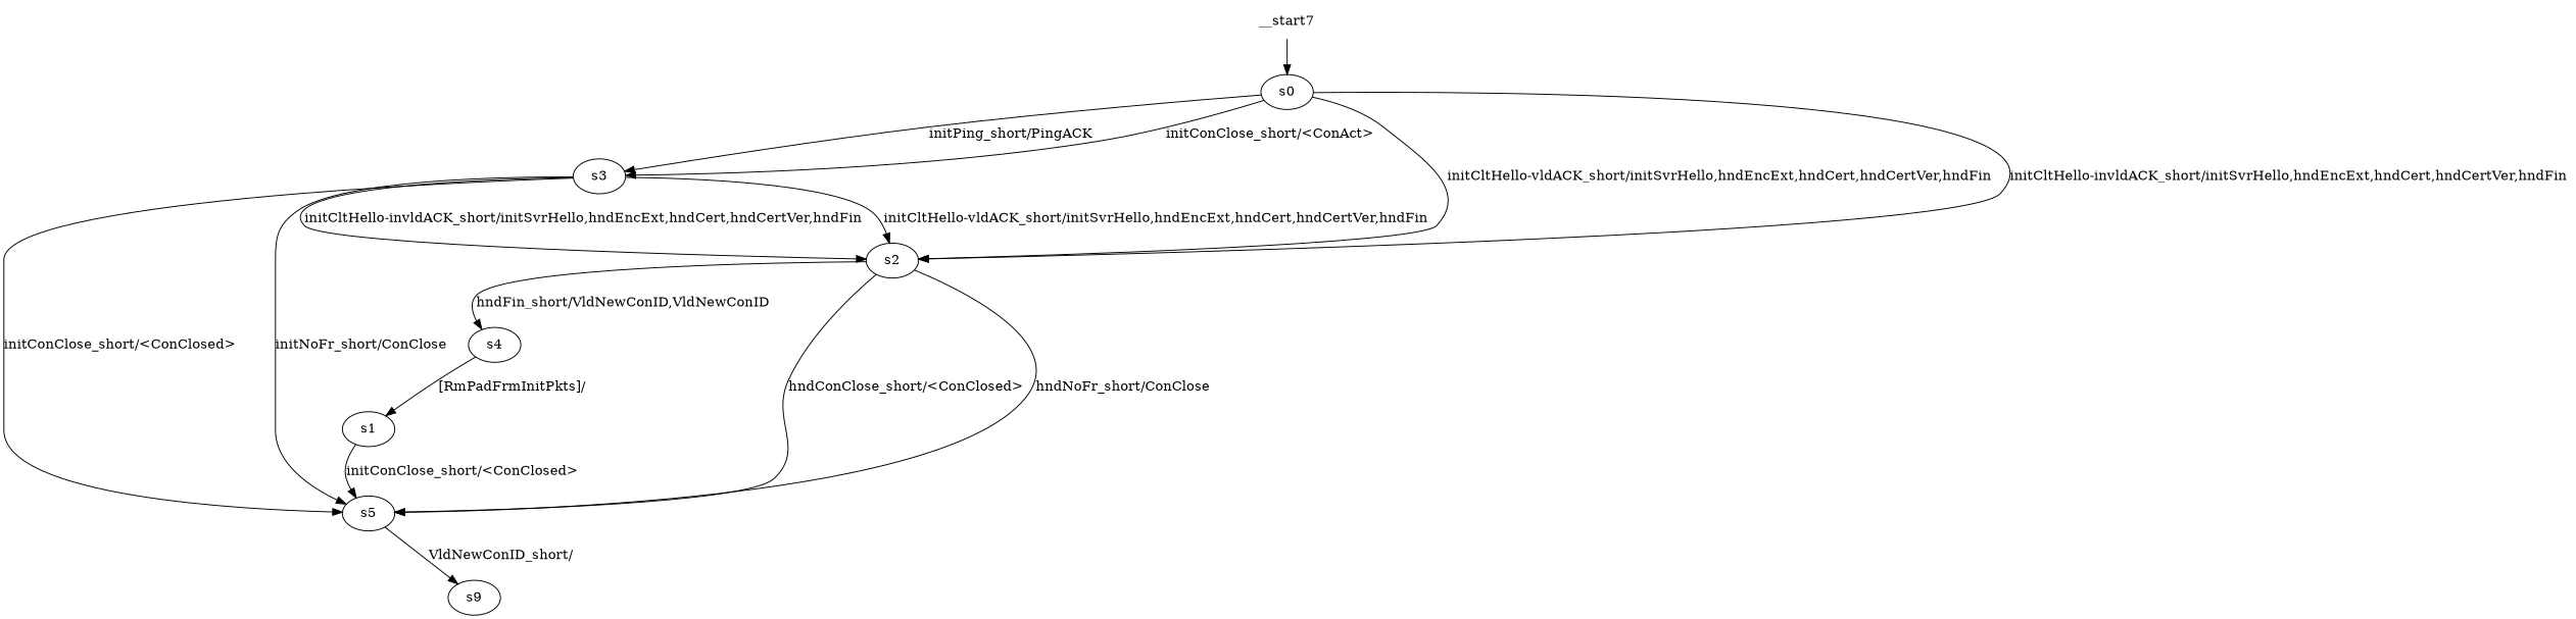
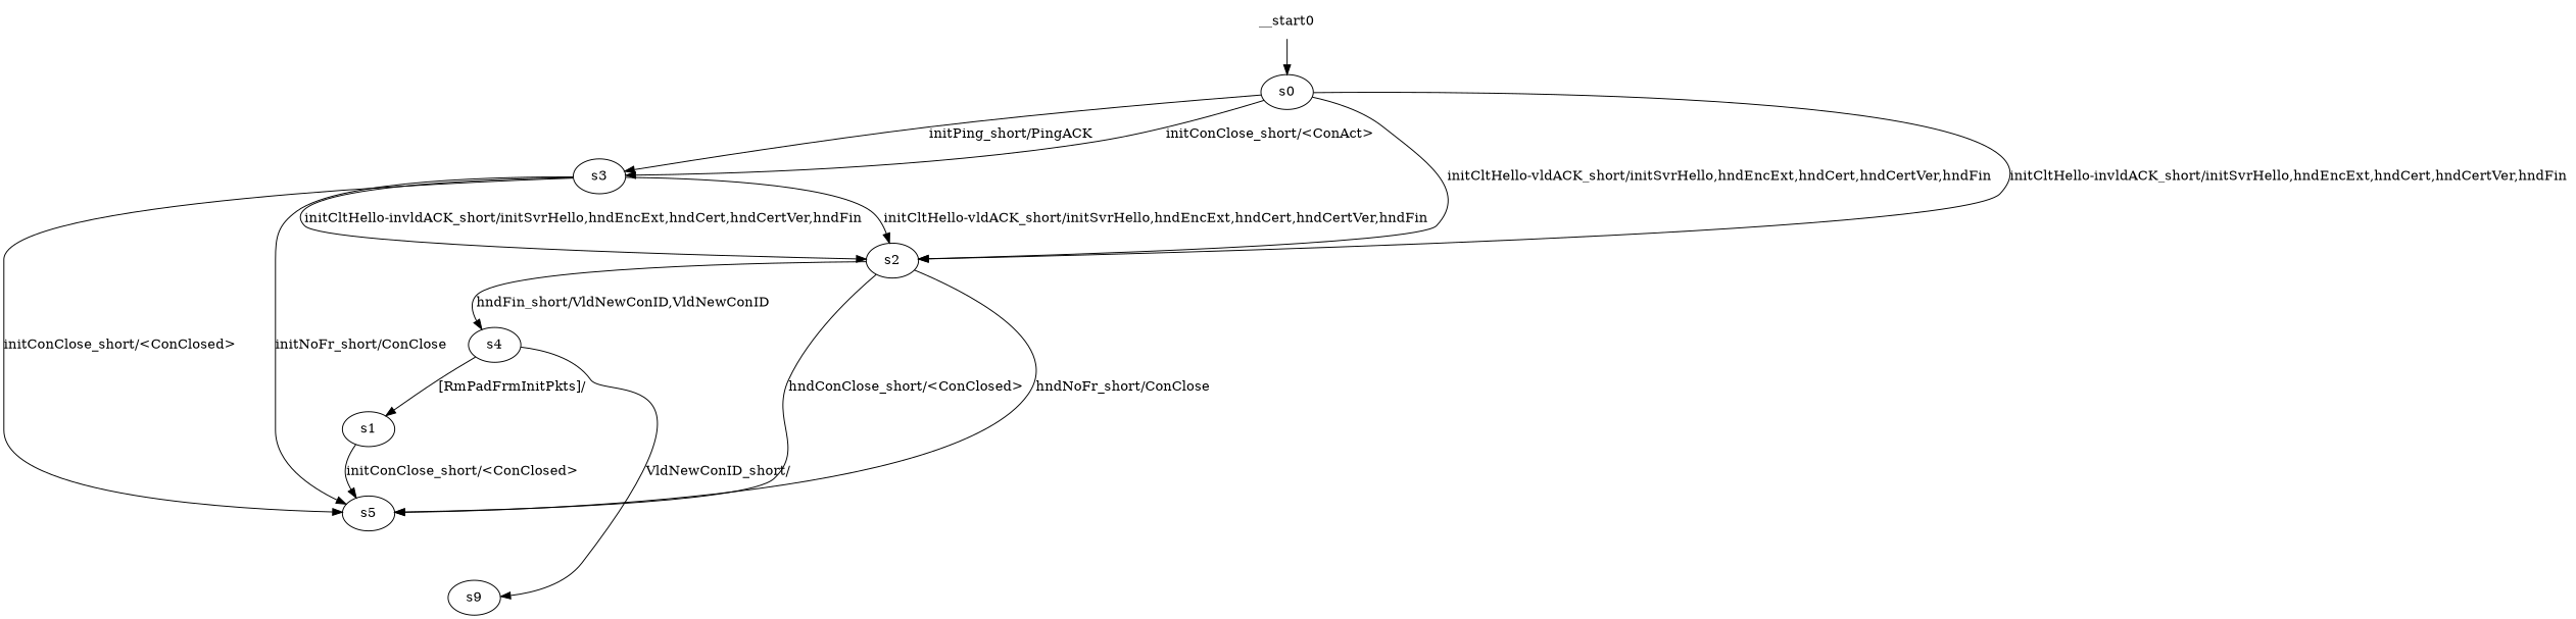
  digraph {
    n1 [label=s0]
    n2 [label=s2]
    n3 [label=s3]
    n4 [label=s1]
    n5 [label=s5]
    n6 [label=s4]
    n7 [label=s9]
-   __start0 [shape=none label=__start7]
+   __start0 [shape=none]
    n1 -> n2 [label="initCltHello-vldACK_short/initSvrHello,hndEncExt,hndCert,hndCertVer,hndFin "]
    n1 -> n2 [label="initCltHello-invldACK_short/initSvrHello,hndEncExt,hndCert,hndCertVer,hndFin "]
    n1 -> n3 [label="initPing_short/PingACK "]
    n1 -> n3 [label="initConClose_short/<ConAct> "]
    n2 -> n5 [label="hndConClose_short/<ConClosed> "]
    n2 -> n5 [label="hndNoFr_short/ConClose "]
    n2 -> n6 [label="hndFin_short/VldNewConID,VldNewConID "]
    n3 -> n2 [label="initCltHello-vldACK_short/initSvrHello,hndEncExt,hndCert,hndCertVer,hndFin "]
    n3 -> n2 [label="initCltHello-invldACK_short/initSvrHello,hndEncExt,hndCert,hndCertVer,hndFin "]
    n3 -> n5 [label="initConClose_short/<ConClosed> "]
    n3 -> n5 [label="initNoFr_short/ConClose "]
    n4 -> n5 [label="initConClose_short/<ConClosed> "]
    n6 -> n4 [label="[RmPadFrmInitPkts]/ "]
-   n5 -> n7 [label="VldNewConID_short/ "]
+   n6 -> n7 [label="VldNewConID_short/ "]
    __start0 -> n1
  }
